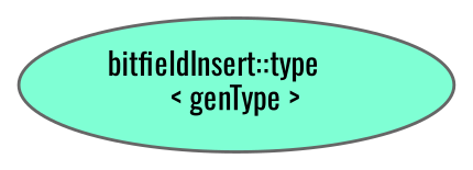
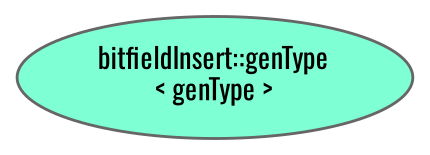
  digraph {
    rankdir=LR
    fontname=Oswald
-   n1 [color=grey40 fillcolor=aquamarine fontname=Oswald fontsize=10 height=0.2 label="bitfieldInsert::type\l\< genType \>" shape=ellipse style=filled width=0.4]
+   n1 [color=grey40 fillcolor=aquamarine fontname=Oswald fontsize=10 height=0.2 label="bitfieldInsert::genType\l\< genType \>" shape=ellipse style=filled width=0.4]
  }
